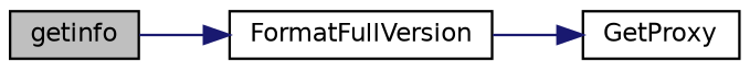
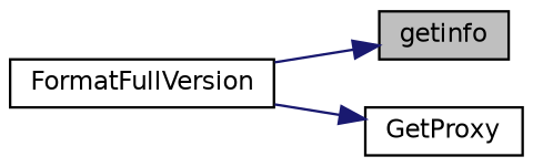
  digraph {
    rankdir=LR
    node [color=black fillcolor=white fontname=Helvetica fontsize=10 shape=record style=filled]
    edge [color=midnightblue fontname=Helvetica fontsize=10 labelfontname=Helvetica labelfontsize=10 style=solid]
    n1 [fillcolor=grey75 fontcolor=black height=0.2 label=getinfo width=0.4]
    n2 [height=0.2 label=FormatFullVersion width=0.4]
    n3 [height=0.2 label=GetProxy width=0.4]
-   n1 -> n2
+   n2 -> n1
    n2 -> n3
  }
